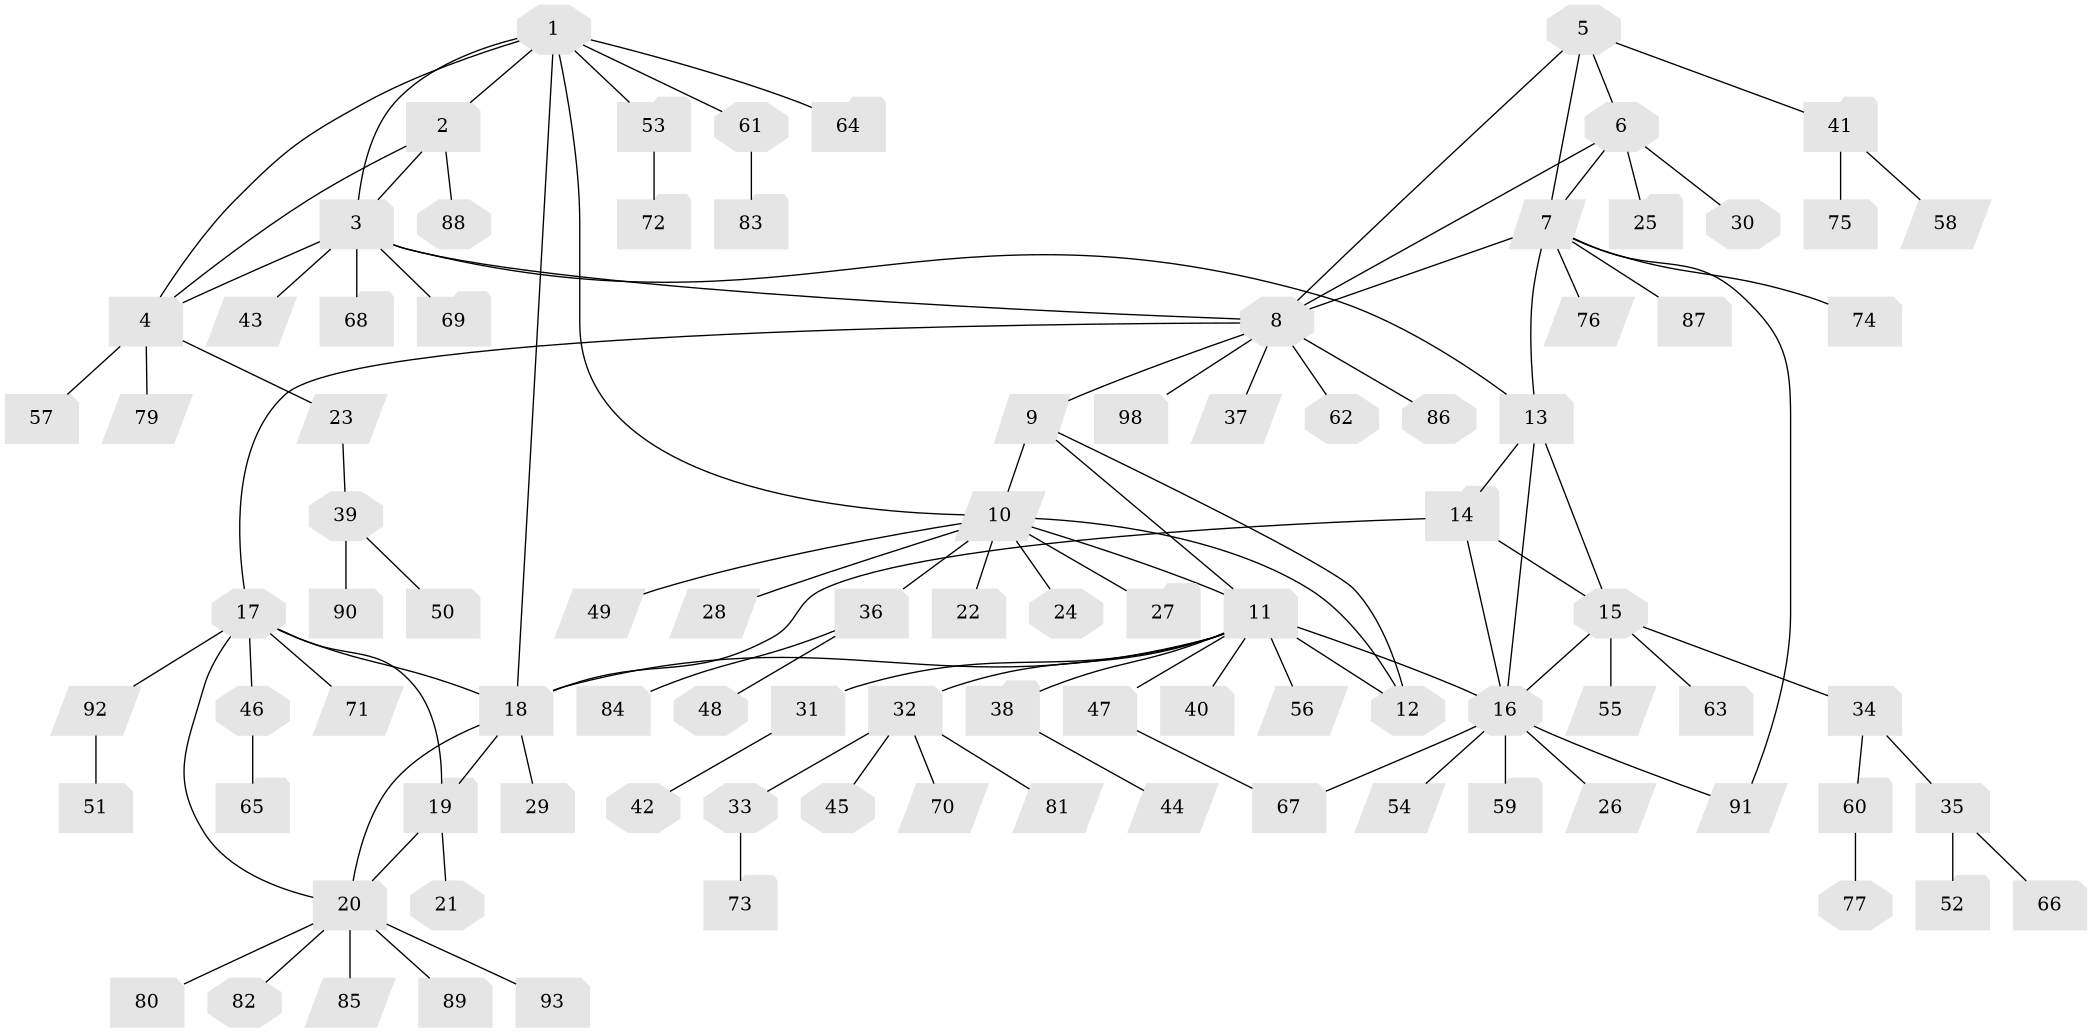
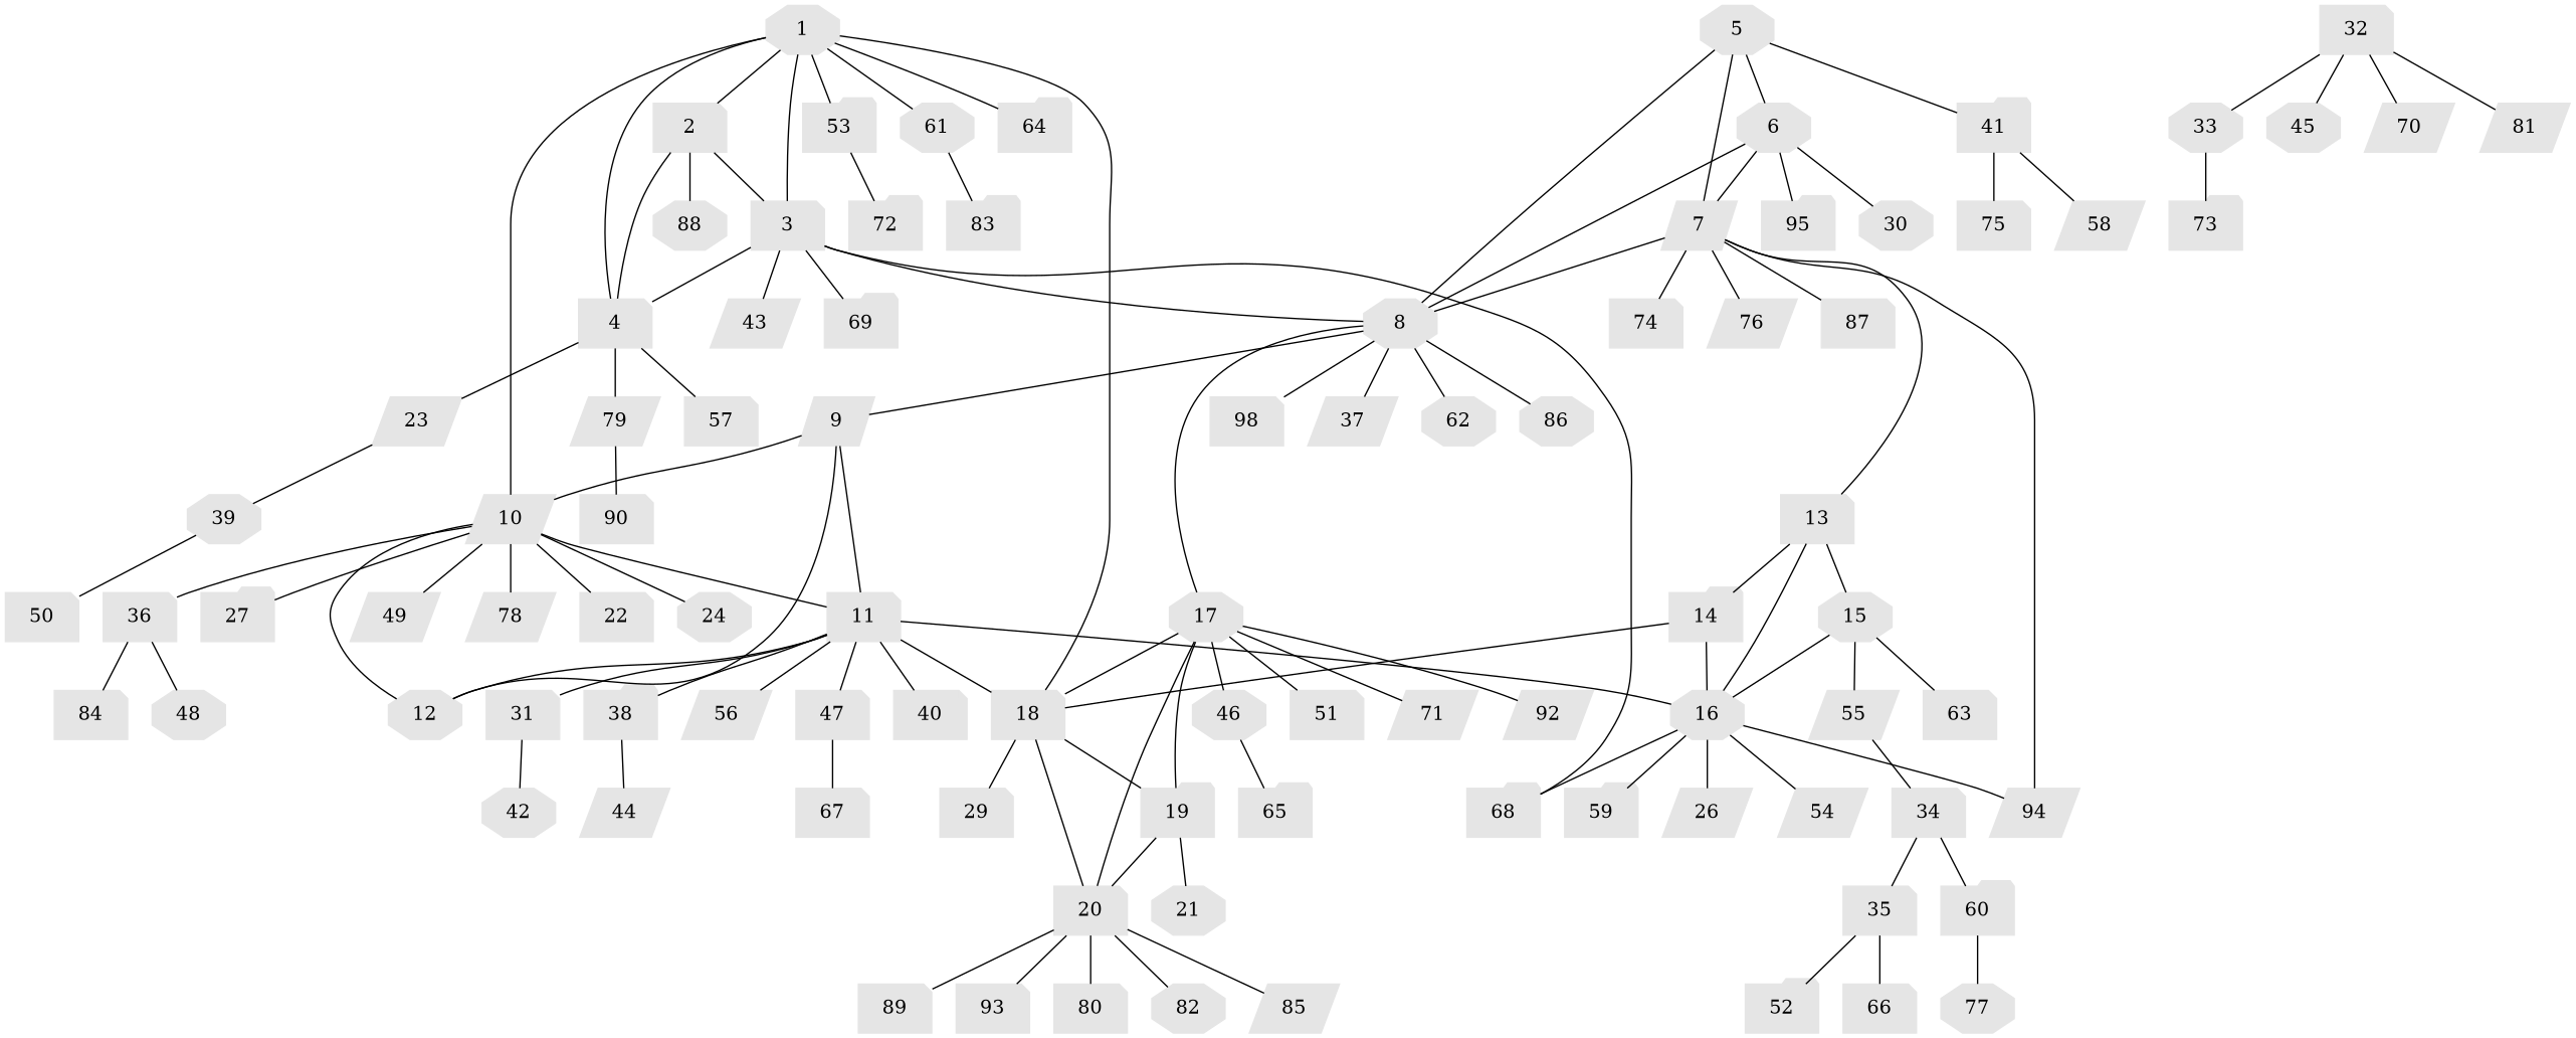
  graph {
    node [color=gray90 shape=note style=filled]
    1 [shape=octagon]
    2
    3
    4
    10 [shape=parallelogram]
    18
    53 [shape=folder]
    61 [shape=octagon]
    64 [shape=folder]
    88 [shape=octagon]
    8 [shape=octagon]
    13
    43 [shape=parallelogram]
    68 [shape=folder]
    69 [shape=folder]
    23 [shape=parallelogram]
    57
    79 [shape=parallelogram]
    11
    12 [shape=octagon]
    22
    24 [shape=octagon]
    27 [shape=folder]
    36
    49 [shape=parallelogram]
-   78 [shape=parallelogram label=28]
+   78 [shape=parallelogram]
    19 [shape=folder]
    20
    29
    72 [shape=folder]
    83 [shape=folder]
    9 [shape=parallelogram]
    17 [shape=octagon]
    n34 [label=98]
    37 [shape=parallelogram]
    62 [shape=octagon]
    86 [shape=octagon]
    16 [shape=octagon]
    14 [shape=folder]
    15 [shape=octagon]
    39 [shape=octagon]
    90
    5 [shape=octagon]
    6 [shape=octagon]
    7 [shape=parallelogram]
    41 [shape=folder]
-   25 [shape=folder]
+   25 [shape=folder label=95]
    30 [shape=octagon]
    74
    76 [shape=parallelogram]
    87
-   91 [shape=parallelogram]
+   91 [shape=parallelogram label=94]
    58 [shape=parallelogram]
    75
    46 [shape=octagon]
    51
    71 [shape=parallelogram]
    92 [shape=parallelogram]
    31
    32
    38 [shape=folder]
    40
    47
    56 [shape=parallelogram]
    48 [shape=octagon]
    84
    26 [shape=parallelogram]
    54 [shape=parallelogram]
    59 [shape=folder]
    42 [shape=octagon]
    33 [shape=octagon]
    45 [shape=octagon]
    70 [shape=parallelogram]
    81 [shape=parallelogram]
    44 [shape=parallelogram]
    67
    34
    55 [shape=parallelogram]
    63
    35
    60 [shape=folder]
    21 [shape=octagon]
    80
    82 [shape=octagon]
    85 [shape=parallelogram]
    89
    93
    65 [shape=folder]
    50
    73 [shape=folder]
    52 [shape=folder]
    66
    77 [shape=octagon]
    1 -- 2
    1 -- 3
    1 -- 4
    1 -- 10
    1 -- 18
    1 -- 53
    1 -- 61
    1 -- 64
    2 -- 3
    2 -- 4
    2 -- 88
    3 -- 4
    3 -- 8
-   3 -- 13
    3 -- 43
    3 -- 68
    3 -- 69
    4 -- 23
    4 -- 57
    4 -- 79
    10 -- 11
    10 -- 12
    10 -- 22
    10 -- 24
    10 -- 27
    10 -- 36
    10 -- 49
    10 -- 78
    18 -- 19
    18 -- 20
    18 -- 29
    53 -- 72
    61 -- 83
    8 -- 9
    8 -- 17
    8 -- n34
    8 -- 37
    8 -- 62
    8 -- 86
    13 -- 16
    13 -- 14
    13 -- 15
    23 -- 39
-   39 -- 90
+   79 -- 90
    11 -- 18
    11 -- 12
    11 -- 16
    11 -- 31
-   11 -- 32
    11 -- 38
    11 -- 40
    11 -- 47
    11 -- 56
    36 -- 48
    36 -- 84
    19 -- 20
    19 -- 21
    20 -- 80
    20 -- 82
    20 -- 85
    20 -- 89
    20 -- 93
    9 -- 10
    9 -- 11
    9 -- 12
    17 -- 18
    17 -- 19
    17 -- 20
    17 -- 46
-   92 -- 51
+   17 -- 51
    17 -- 71
    17 -- 92
-   16 -- 67
+   16 -- 68
    16 -- 91
    16 -- 26
    16 -- 54
    16 -- 59
    14 -- 18
    14 -- 16
-   14 -- 15
    15 -- 16
-   15 -- 34
+   55 -- 34
    15 -- 55
    15 -- 63
    39 -- 50
    5 -- 8
    5 -- 6
    5 -- 7
    5 -- 41
    6 -- 8
    6 -- 7
    6 -- 25
    6 -- 30
    7 -- 8
    7 -- 13
    7 -- 74
    7 -- 76
    7 -- 87
    7 -- 91
    41 -- 58
    41 -- 75
    46 -- 65
    31 -- 42
    32 -- 33
    32 -- 45
    32 -- 70
    32 -- 81
    38 -- 44
    47 -- 67
    33 -- 73
    34 -- 35
    34 -- 60
    35 -- 52
    35 -- 66
    60 -- 77
  }
